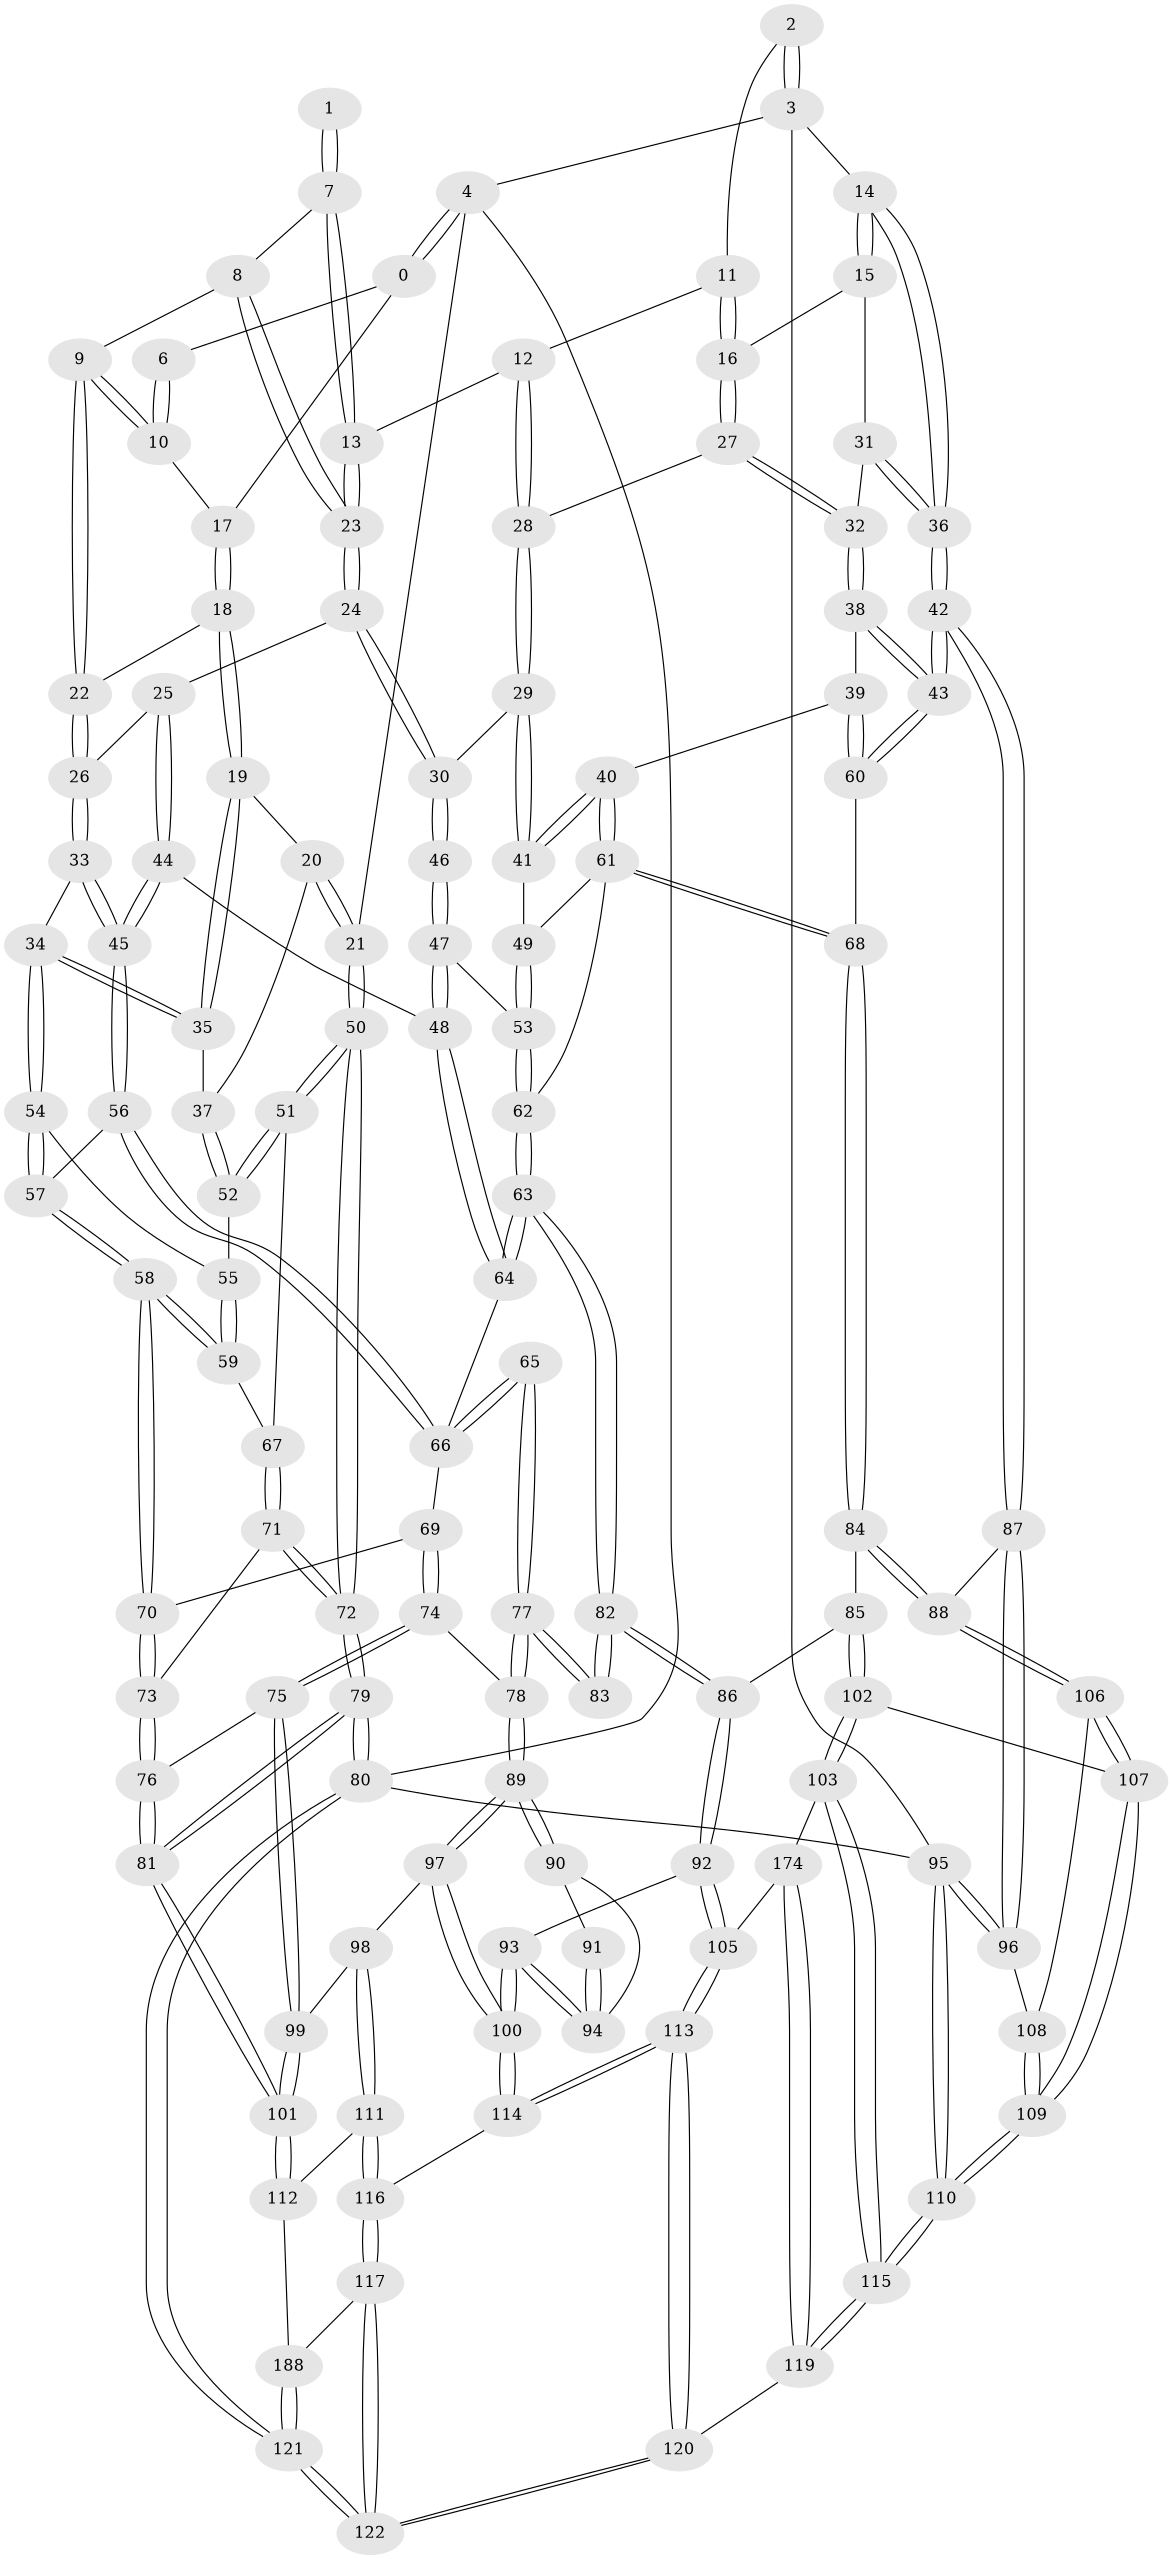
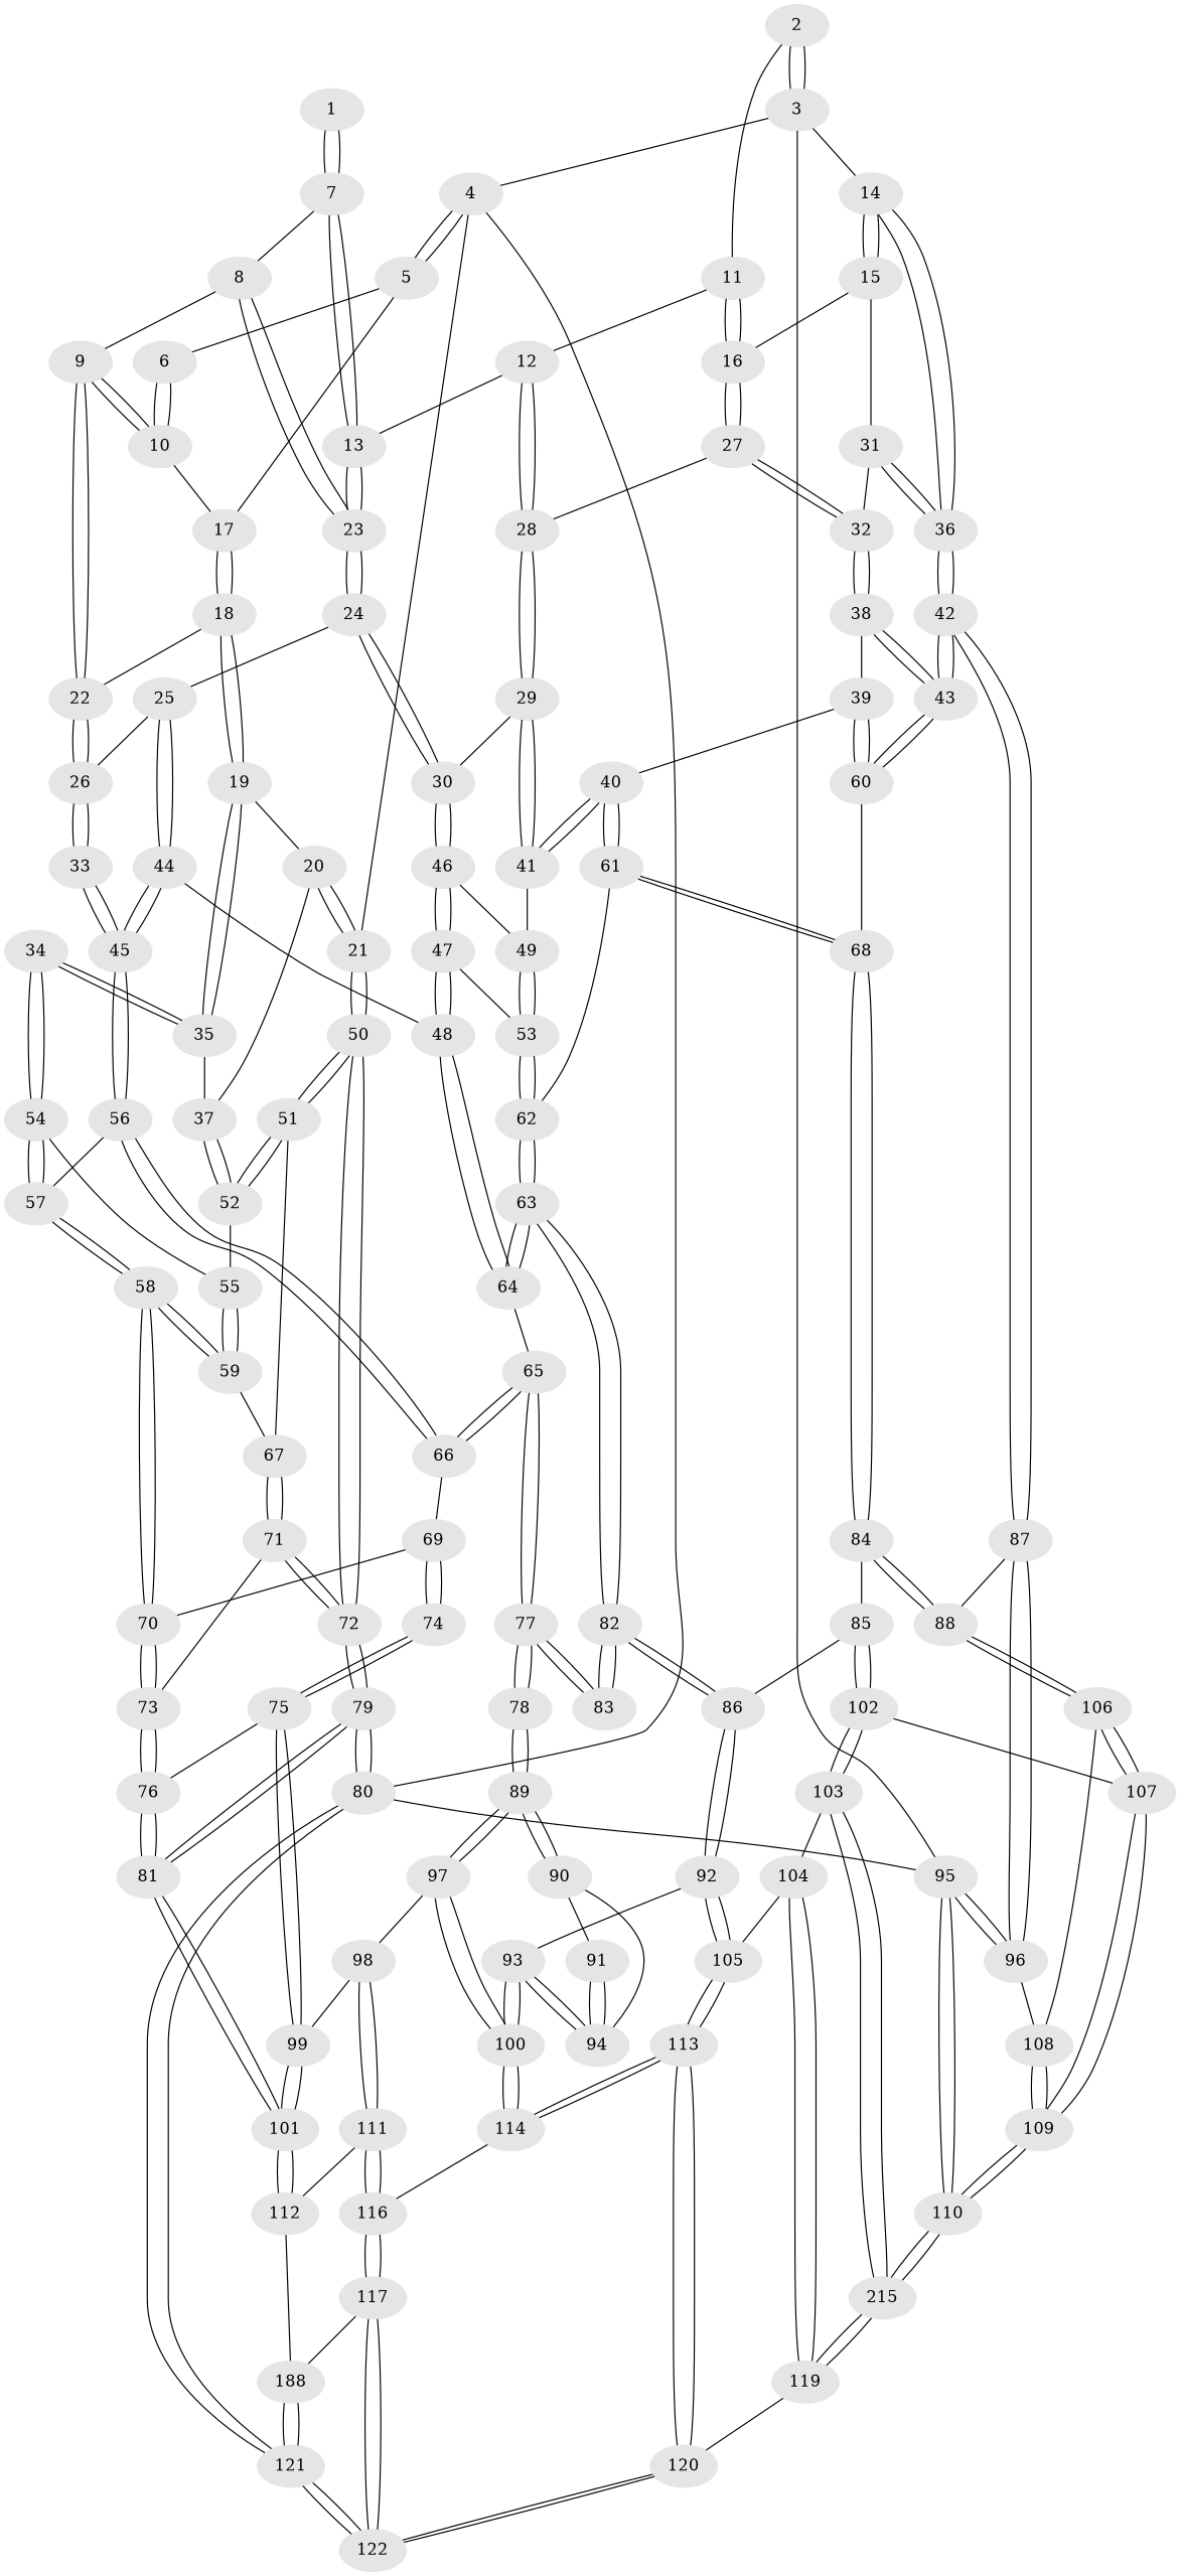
  graph {
    node [color=gray90 style=filled]
    1
    7
    2
    3
    11
    8
    13
    4
    14
    95
    12
    16
-   5 [label=0]
+   5
    21
    80
    15
    36
    96
    110
    6
    17
    50
    121
    10
    18
    9
    23
    22
    24
    26
    28
    27
    29
    31
    42
    32
    19
    20
    35
    37
    52
    51
    72
    33
    25
    30
    44
    46
    45
    48
    34
    38
    41
    49
    47
    39
    43
    54
    56
    55
    57
    87
    40
    60
    61
    68
    62
    53
    88
    64
    66
    65
    67
    79
    71
    59
    63
    58
    69
    70
    73
    84
    82
    83
    86
    77
    78
    74
    85
    75
    76
    81
    99
    89
    101
    90
    97
    122
    112
    92
    102
    106
    103
    107
    93
    105
    108
    91
    94
    100
    98
    113
    114
-   115
+   115 [label=215]
    109
    111
    116
    n118 [label=188]
-   104 [label=174]
+   104
    119
    120
    117
    1 -- 7
    1 -- 7
    7 -- 8
    7 -- 13
    7 -- 13
    2 -- 3
    2 -- 3
    2 -- 11
    3 -- 4
    3 -- 14
    3 -- 95
    11 -- 12
    11 -- 16
    11 -- 16
    8 -- 9
    8 -- 23
    8 -- 23
    13 -- 23
    13 -- 23
    4 -- 5
    4 -- 5
    4 -- 21
    4 -- 80
    14 -- 15
    14 -- 15
    14 -- 36
    14 -- 36
    95 -- 96
    95 -- 96
    95 -- 110
    95 -- 110
    12 -- 13
    12 -- 28
    12 -- 28
    16 -- 27
    16 -- 27
    5 -- 6
    5 -- 17
    21 -- 50
    21 -- 50
    80 -- 95
    80 -- 121
    80 -- 121
    15 -- 16
    15 -- 31
    36 -- 42
    36 -- 42
    96 -- 108
    110 -- 115
    110 -- 115
    6 -- 10
    6 -- 10
    17 -- 18
    17 -- 18
    50 -- 51
    50 -- 51
    50 -- 72
    50 -- 72
    121 -- 122
    121 -- 122
    10 -- 17
    18 -- 22
    18 -- 19
    18 -- 19
    9 -- 10
    9 -- 10
    9 -- 22
    9 -- 22
    23 -- 24
    23 -- 24
    22 -- 26
    22 -- 26
    24 -- 25
    24 -- 30
    24 -- 30
    26 -- 33
    26 -- 33
    28 -- 29
    28 -- 29
    27 -- 28
    27 -- 32
    27 -- 32
    29 -- 30
    29 -- 41
    29 -- 41
    31 -- 36
    31 -- 36
    31 -- 32
    42 -- 43
    42 -- 43
    42 -- 87
    42 -- 87
    32 -- 38
    32 -- 38
    19 -- 20
    19 -- 35
    19 -- 35
    20 -- 21
    20 -- 21
    20 -- 37
    35 -- 37
    37 -- 52
    37 -- 52
    52 -- 55
    51 -- 52
    51 -- 52
    51 -- 67
    72 -- 79
    72 -- 79
    33 -- 45
    33 -- 45
-   33 -- 34
    25 -- 26
    25 -- 44
    25 -- 44
    30 -- 46
    30 -- 46
    44 -- 45
    44 -- 45
    44 -- 48
-   61 -- 49
+   46 -- 49
    46 -- 47
    46 -- 47
    45 -- 56
    45 -- 56
    48 -- 64
    48 -- 64
    34 -- 35
    34 -- 35
    34 -- 54
    34 -- 54
    38 -- 39
    38 -- 43
    38 -- 43
    41 -- 49
    49 -- 53
    49 -- 53
    47 -- 48
    47 -- 48
    47 -- 53
    39 -- 40
    39 -- 60
    39 -- 60
    43 -- 60
    43 -- 60
    54 -- 55
    54 -- 57
    54 -- 57
    56 -- 57
    56 -- 66
    56 -- 66
    55 -- 59
    55 -- 59
    57 -- 58
    57 -- 58
    87 -- 96
    87 -- 96
    87 -- 88
    40 -- 41
    40 -- 41
    40 -- 61
    40 -- 61
    60 -- 68
    61 -- 68
    61 -- 68
    61 -- 62
    68 -- 84
    68 -- 84
    62 -- 63
    62 -- 63
    53 -- 62
    53 -- 62
    88 -- 106
    88 -- 106
-   64 -- 66
+   64 -- 65
    66 -- 69
    65 -- 66
    65 -- 66
    65 -- 77
    65 -- 77
    67 -- 71
    67 -- 71
    79 -- 80
    79 -- 80
    79 -- 81
    79 -- 81
    71 -- 72
    71 -- 72
    71 -- 73
    59 -- 67
    63 -- 64
    63 -- 64
    63 -- 82
    63 -- 82
    58 -- 59
    58 -- 59
    58 -- 70
    58 -- 70
    69 -- 70
    69 -- 74
    69 -- 74
    70 -- 73
    70 -- 73
    73 -- 76
    73 -- 76
    84 -- 88
    84 -- 88
    84 -- 85
    82 -- 83
    82 -- 83
    82 -- 86
    82 -- 86
    86 -- 92
    86 -- 92
    77 -- 83
    77 -- 83
    77 -- 78
    77 -- 78
    78 -- 89
    78 -- 89
-   74 -- 78
    74 -- 75
    74 -- 75
    85 -- 86
    85 -- 102
    85 -- 102
    75 -- 76
    75 -- 99
    75 -- 99
    76 -- 81
    76 -- 81
    81 -- 101
    81 -- 101
    99 -- 101
    99 -- 101
    89 -- 90
    89 -- 90
    89 -- 97
    89 -- 97
    101 -- 112
    101 -- 112
    90 -- 91
    90 -- 94
    97 -- 100
    97 -- 100
    97 -- 98
    112 -- n118
    92 -- 93
    92 -- 105
    92 -- 105
    102 -- 103
    102 -- 103
    102 -- 107
    106 -- 107
    106 -- 107
    106 -- 108
    103 -- 115
    103 -- 115
    103 -- 104
    107 -- 109
    107 -- 109
    93 -- 94
    93 -- 94
    93 -- 100
    93 -- 100
    105 -- 113
    105 -- 113
    108 -- 109
    108 -- 109
    91 -- 94
    91 -- 94
    100 -- 114
    100 -- 114
    98 -- 99
    98 -- 111
    98 -- 111
    113 -- 114
    113 -- 114
    113 -- 120
    113 -- 120
    114 -- 116
    115 -- 119
    115 -- 119
    109 -- 110
    109 -- 110
    111 -- 112
    111 -- 116
    111 -- 116
    116 -- 117
    116 -- 117
    n118 -- 121
    n118 -- 121
    104 -- 105
    104 -- 119
    104 -- 119
    119 -- 120
    120 -- 122
    120 -- 122
    117 -- 122
    117 -- 122
    117 -- n118
  }
